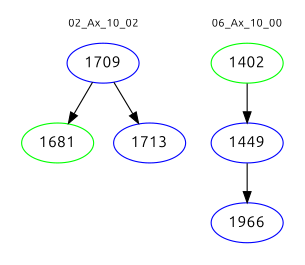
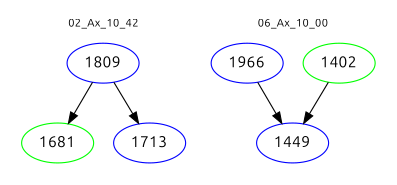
  digraph {
    fontname=Ubuntu
    node [color=blue fontname=Ubuntu]
    edge [color=black fontname=Ubuntu]
-   n1 [label=1709]
+   n1 [label=1809]
    n2 [color=green label=1681]
    n3 [label=1713]
    n4 [label=1449]
    n5 [color=green label=1402]
    n6 [label=1966]
    subgraph cluster_1 {
      color=white
      fontsize=10
-     label="02_Ax_10_02"
+     label="02_Ax_10_42"
      n1
      n2
      n3
    }
    subgraph cluster_2 {
      color=white
      fontsize=10
      label="06_Ax_10_00"
      n4
      n5
      n6
    }
    n1 -> n2
    n1 -> n3
-   n4 -> n6
+   n6 -> n4
    n5 -> n4
  }
